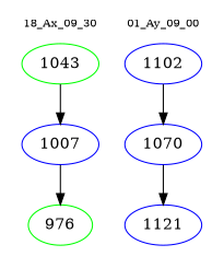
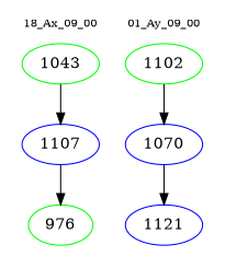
  digraph {
    node [color=green]
    edge [color=black]
    n1 [label=1043]
-   n2 [color=blue label=1007]
+   n2 [color=blue label=1107]
    n3 [label=976]
-   n4 [color=blue label=1102]
+   n4 [label=1102]
    n5 [color=blue label=1070]
    n6 [color=blue label=1121]
    subgraph cluster_1 {
      color=white
      fontsize=10
-     label="18_Ax_09_30"
+     label="18_Ax_09_00"
      n1
      n2
      n3
    }
    subgraph cluster_2 {
      color=white
      fontsize=10
      label="01_Ay_09_00"
      n4
      n5
      n6
    }
    n1 -> n2
    n2 -> n3
    n4 -> n5
    n5 -> n6
  }
